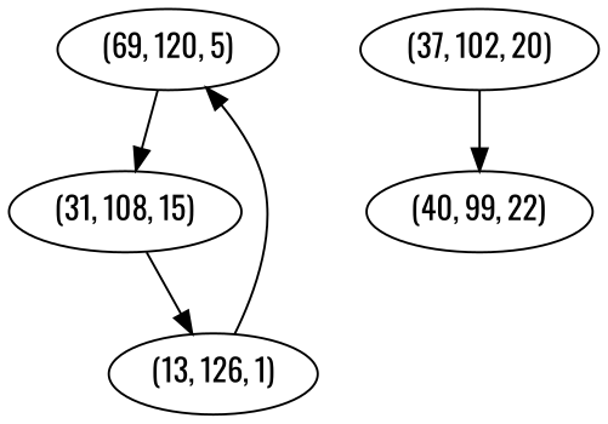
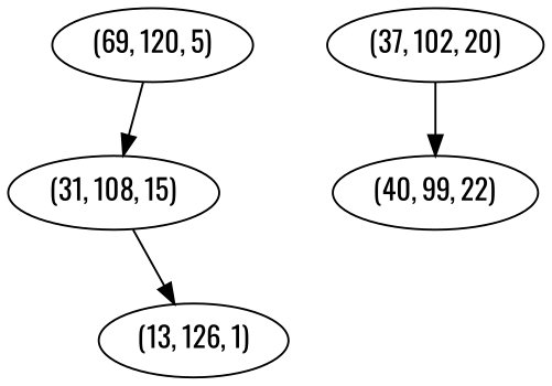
  digraph {
    fontname=Oswald
    node [fontname=Oswald]
    edge [fontname=Oswald]
    n1 [label="(69, 120, 5)"]
    "(13, 126, 1)"
    "(31, 108, 15)"
    "(37, 102, 20)"
    "(40, 99, 22)"
    n1 -> "(31, 108, 15)"
-   "(13, 126, 1)" -> n1
    "(31, 108, 15)" -> "(13, 126, 1)"
    "(37, 102, 20)" -> "(40, 99, 22)"
  }
